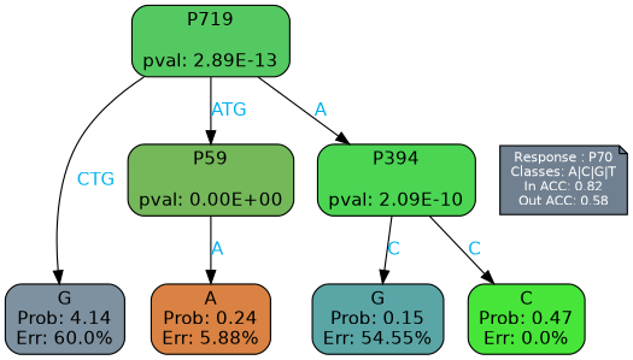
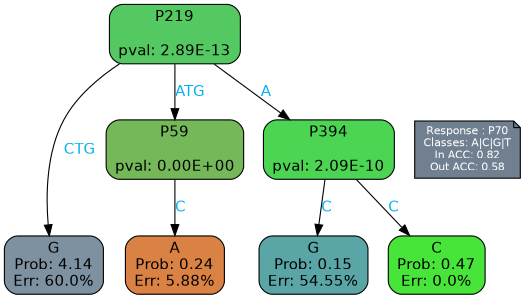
  digraph {
    ranksep=equally
    splines=polylines
    node [color=black fontname=helvetica shape=box style="filled, rounded"]
    edge [fontcolor=deepskyblue2 fontname=helvetica]
    n1 [fillcolor="#5aa5a6" label="G\nProb: 0.15\nErr: 54.55%"]
    n2 [fillcolor="#47e539" label="C\nProb: 0.47\nErr: 0.0%"]
    n3 [fillcolor="#7d91a0" label="G\nProb: 4.14\nErr: 60.0%"]
    n4 [fillcolor="#da8243" label="A\nProb: 0.24\nErr: 5.88%"]
    n5 [align=left fillcolor=slategray fontcolor=white fontsize=10 label="Response : P70\nClasses: A|C|G|T\nIn ACC: 0.82\nOut ACC: 0.58\n" shape=note style=filled]
    n6 [fillcolor="#74b85a" label="P59\n\npval: 0.00E+00"]
-   n7 [fillcolor="#54c961" label="P719\n\npval: 2.89E-13"]
+   n7 [fillcolor="#54c961" label="P219\n\npval: 2.89E-13"]
    n8 [fillcolor="#4bd553" label="P394\n\npval: 2.09E-10"]
    subgraph sub_1 {
      rank=same
      n1
      n2
      n3
      n4
    }
    subgraph sub_2 {
      rank=same
      n5
      n6
    }
-   n6 -> n4 [label=A]
+   n6 -> n4 [label=C]
    n7 -> n3 [label=CTG]
    n7 -> n6 [label=ATG]
    n7 -> n8 [label=A]
    n8 -> n1 [label=C]
    n8 -> n2 [label=C]
  }
